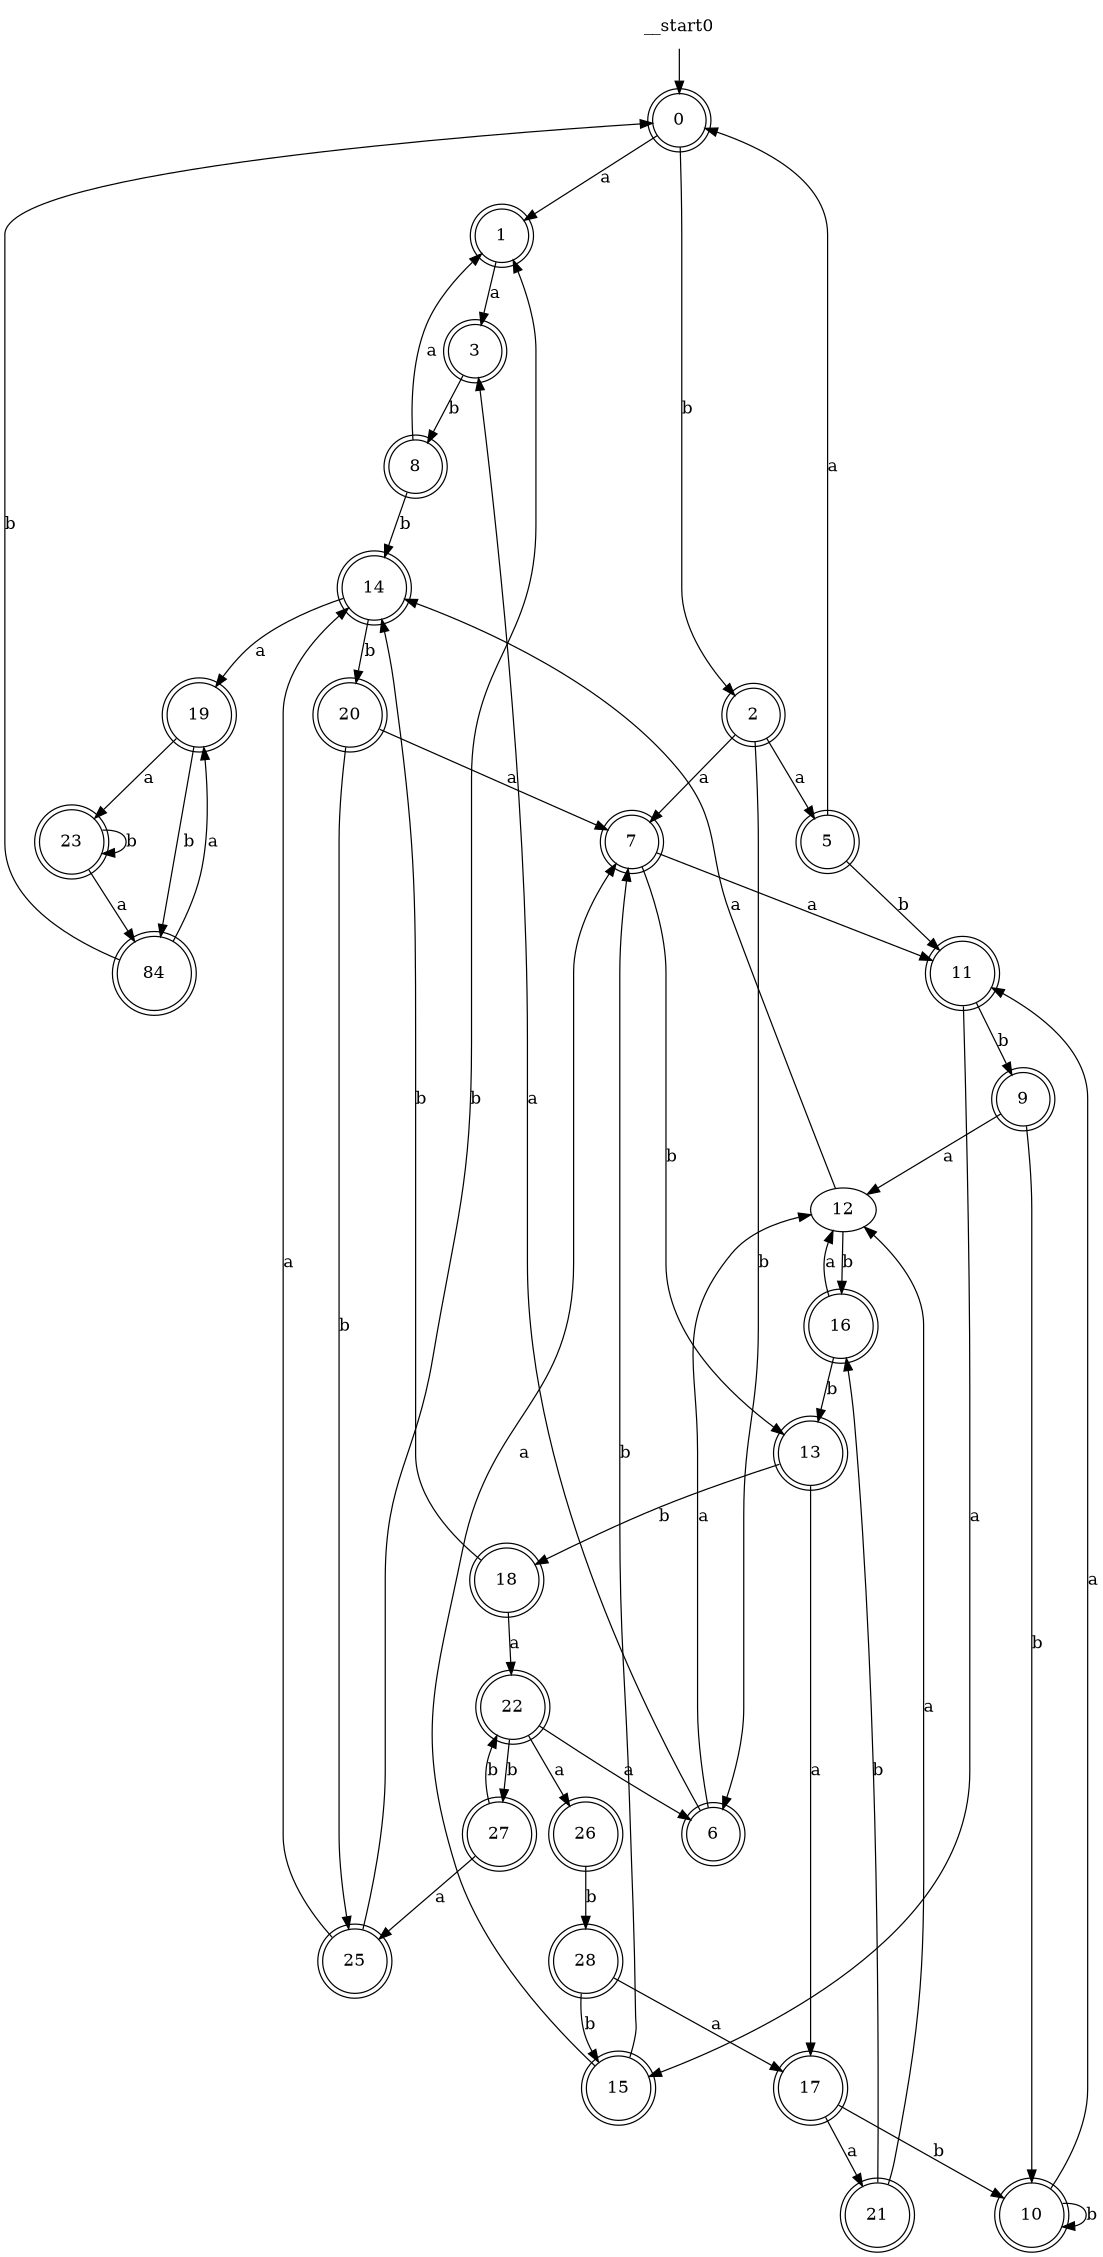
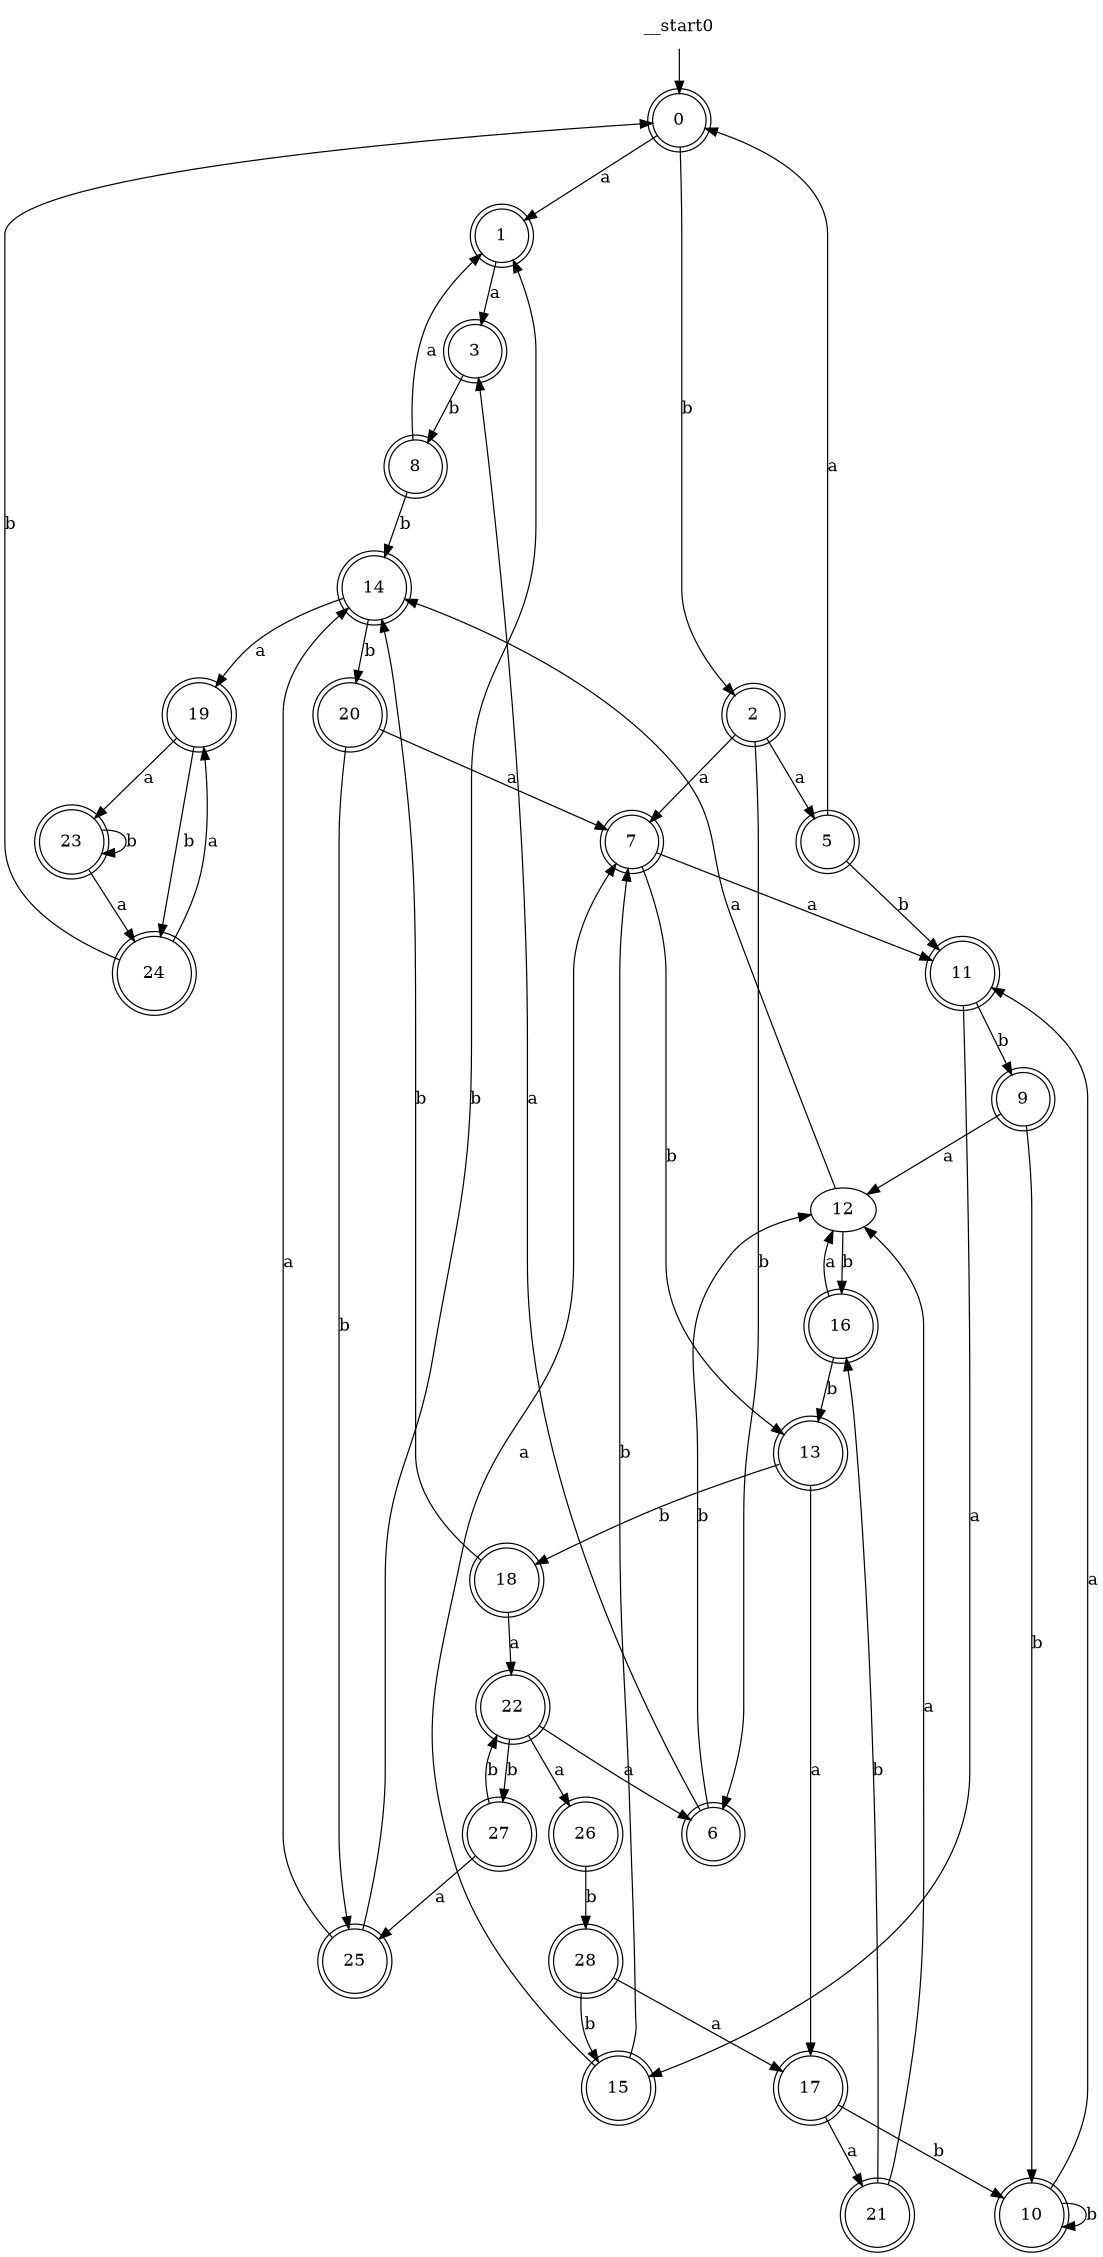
  digraph {
    node [shape=doublecircle]
    __start0 [shape=none]
    0
    1
    2
    3
    5
    6
    7
    8
    11
    12 [shape=""]
    13
    14
    9
    10
    15
    16
    17
    18
    19
    20
    21
    22
    23
-   24 [label=84]
+   24
    25
    26
    27
    28
    __start0 -> 0
    0 -> 1 [label=a]
    0 -> 2 [label=b]
    1 -> 3 [label=a]
    2 -> 5 [label=a]
    2 -> 6 [label=b]
    2 -> 7 [label=a]
    3 -> 8 [label=b]
    5 -> 0 [label=a]
    5 -> 11 [label=b]
    6 -> 3 [label=a]
-   6 -> 12 [label=a]
+   6 -> 12 [label=b]
    7 -> 11 [label=a]
    7 -> 13 [label=b]
    8 -> 1 [label=a]
    8 -> 14 [label=b]
    11 -> 9 [label=b]
    11 -> 15 [label=a]
    12 -> 14 [label=a]
    12 -> 16 [label=b]
    13 -> 17 [label=a]
    13 -> 18 [label=b]
    14 -> 19 [label=a]
    14 -> 20 [label=b]
    9 -> 12 [label=a]
    9 -> 10 [label=b]
    10 -> 11 [label=a]
    10 -> 10 [label=b]
    15 -> 7 [label=a]
    15 -> 7 [label=b]
    16 -> 12 [label=a]
    16 -> 13 [label=b]
    17 -> 10 [label=b]
    17 -> 21 [label=a]
    18 -> 14 [label=b]
    18 -> 22 [label=a]
    19 -> 23 [label=a]
    19 -> 24 [label=b]
    20 -> 7 [label=a]
    20 -> 25 [label=b]
    21 -> 12 [label=a]
    21 -> 16 [label=b]
    22 -> 6 [label=a]
    22 -> 26 [label=a]
    22 -> 27 [label=b]
    23 -> 23 [label=b]
    23 -> 24 [label=a]
    24 -> 0 [label=b]
    24 -> 19 [label=a]
    25 -> 1 [label=b]
    25 -> 14 [label=a]
    26 -> 28 [label=b]
    27 -> 22 [label=b]
    27 -> 25 [label=a]
    28 -> 15 [label=b]
    28 -> 17 [label=a]
  }
